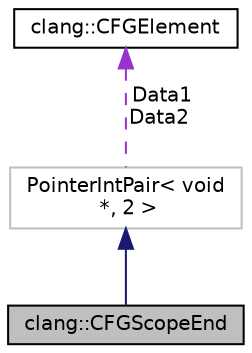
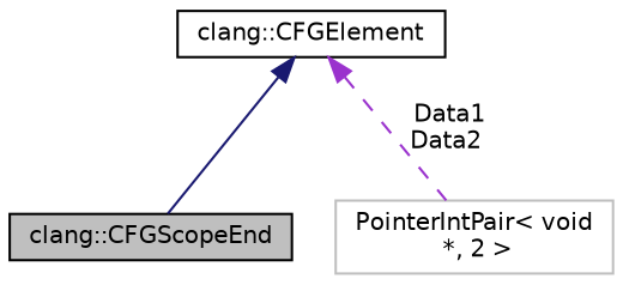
  digraph {
    node [color=black fontname=Helvetica fontsize=10 shape=record]
    edge [dir=back fontname=Helvetica fontsize=10 labelfontname=Helvetica labelfontsize=10]
    n1 [fillcolor=grey75 fontcolor=black height=0.2 label="clang::CFGScopeEnd" style=filled width=0.4]
    n2 [height=0.2 label="clang::CFGElement" width=0.4]
    n3 [color=grey75 height=0.2 label="PointerIntPair\< void\l *, 2 \>" width=0.4]
-   n3 -> n1 [color=midnightblue style=solid]
+   n2 -> n1 [color=midnightblue style=solid]
    n2 -> n3 [color=darkorchid3 label=" Data1\nData2" style=dashed]
  }
